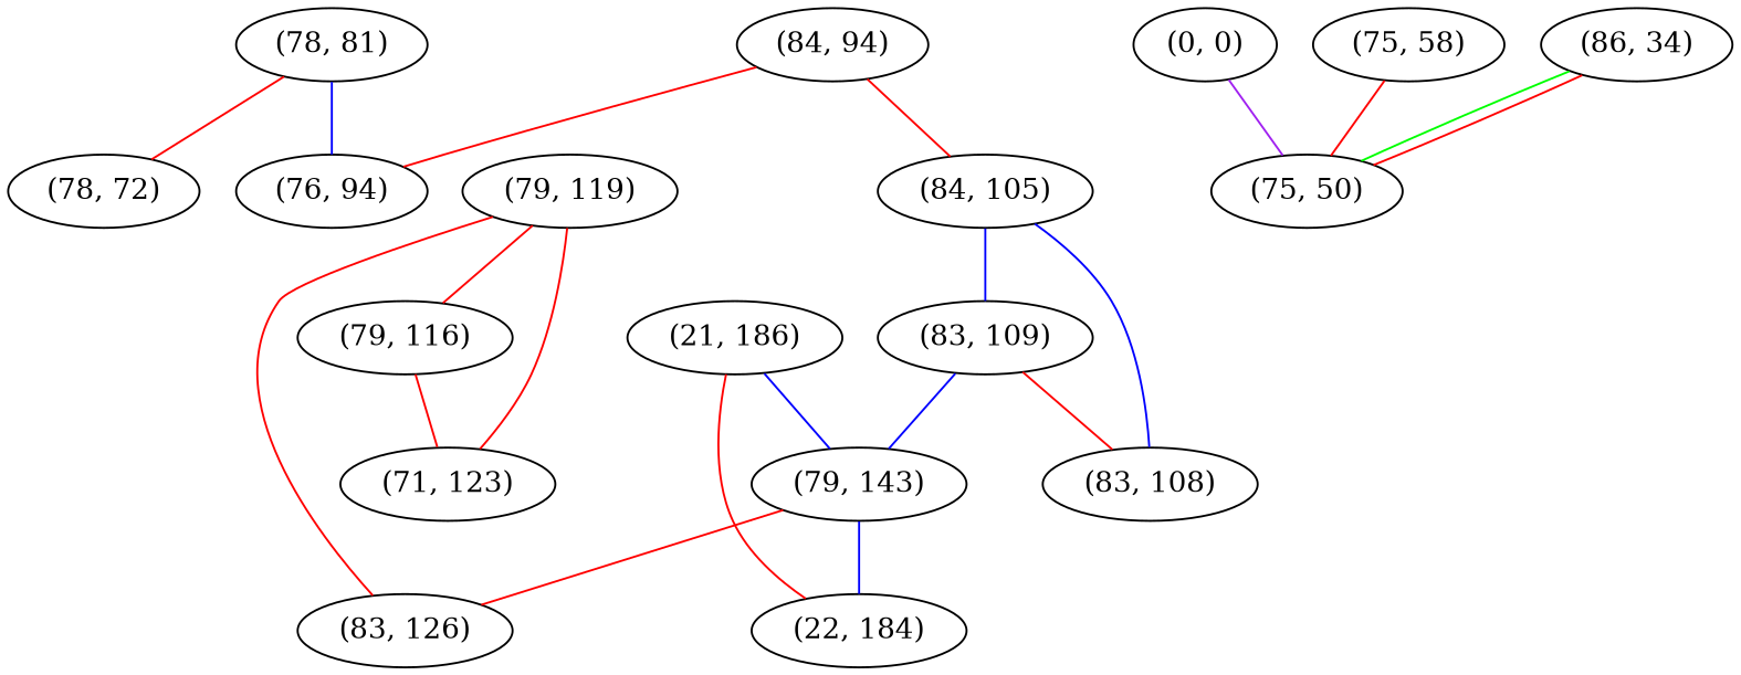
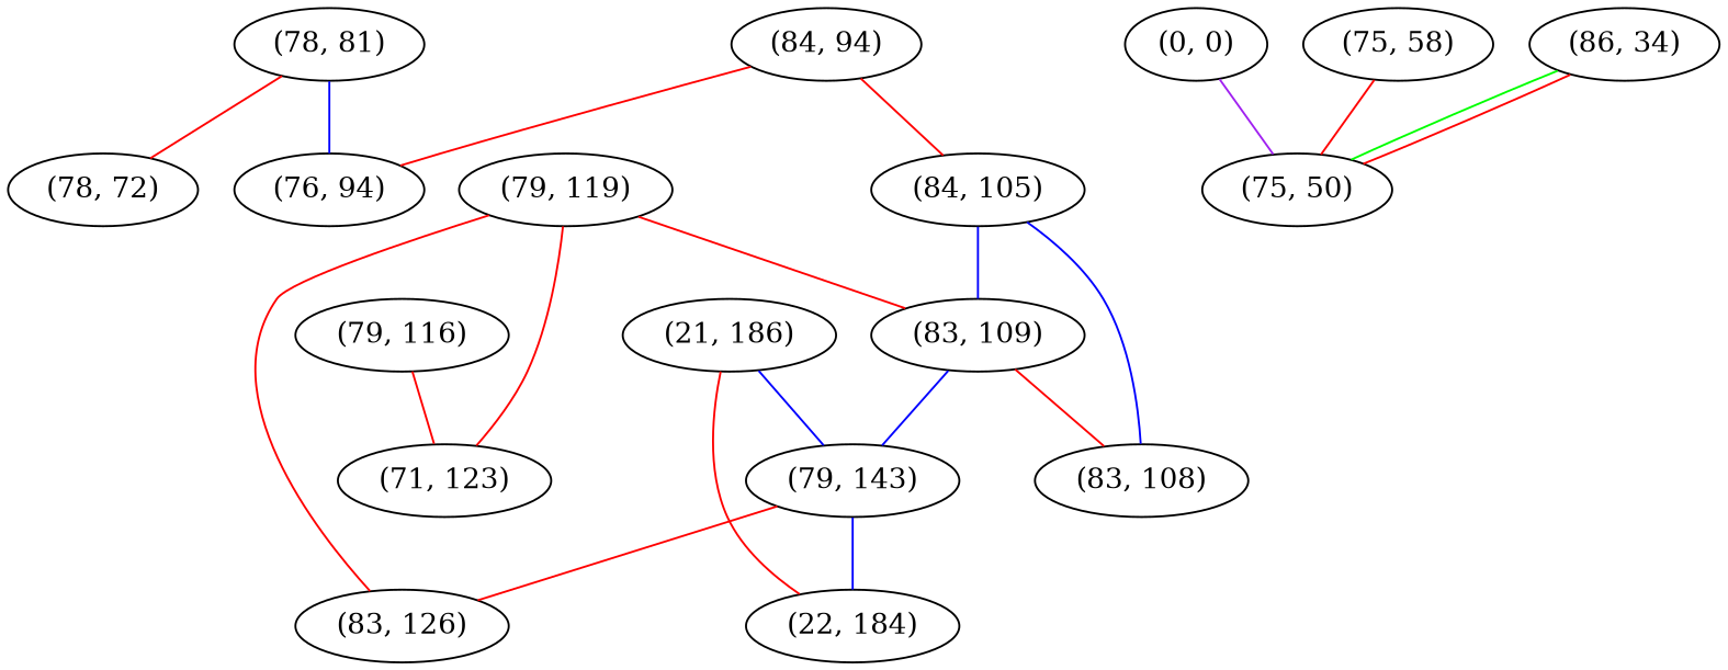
  graph {
    edge [color=red weight=1]
    "(78, 81)"
    "(78, 72)"
    "(76, 94)"
    "(79, 116)"
    "(71, 123)"
    "(83, 109)"
    "(79, 143)"
    "(83, 108)"
    "(21, 186)"
    "(22, 184)"
    "(83, 126)"
    "(79, 119)"
    "(84, 94)"
    "(84, 105)"
    "(0, 0)"
    "(75, 50)"
    "(75, 58)"
    "(86, 34)"
    "(78, 81)" -- "(78, 72)"
    "(78, 81)" -- "(76, 94)" [color=blue weight=3]
    "(79, 116)" -- "(71, 123)"
    "(83, 109)" -- "(79, 143)" [color=blue weight=3]
    "(83, 109)" -- "(83, 108)"
    "(79, 143)" -- "(22, 184)" [color=blue weight=3]
    "(79, 143)" -- "(83, 126)"
    "(21, 186)" -- "(79, 143)" [color=blue weight=3]
    "(21, 186)" -- "(22, 184)"
-   "(79, 119)" -- "(79, 116)"
+   "(79, 119)" -- "(83, 109)"
    "(79, 119)" -- "(71, 123)"
    "(79, 119)" -- "(83, 126)"
    "(84, 94)" -- "(76, 94)"
    "(84, 94)" -- "(84, 105)"
    "(84, 105)" -- "(83, 109)" [color=blue weight=3]
    "(84, 105)" -- "(83, 108)" [color=blue weight=3]
    "(0, 0)" -- "(75, 50)" [color=purple weight=4]
    "(75, 58)" -- "(75, 50)"
    "(86, 34)" -- "(75, 50)" [color=green weight=2]
    "(86, 34)" -- "(75, 50)"
  }
